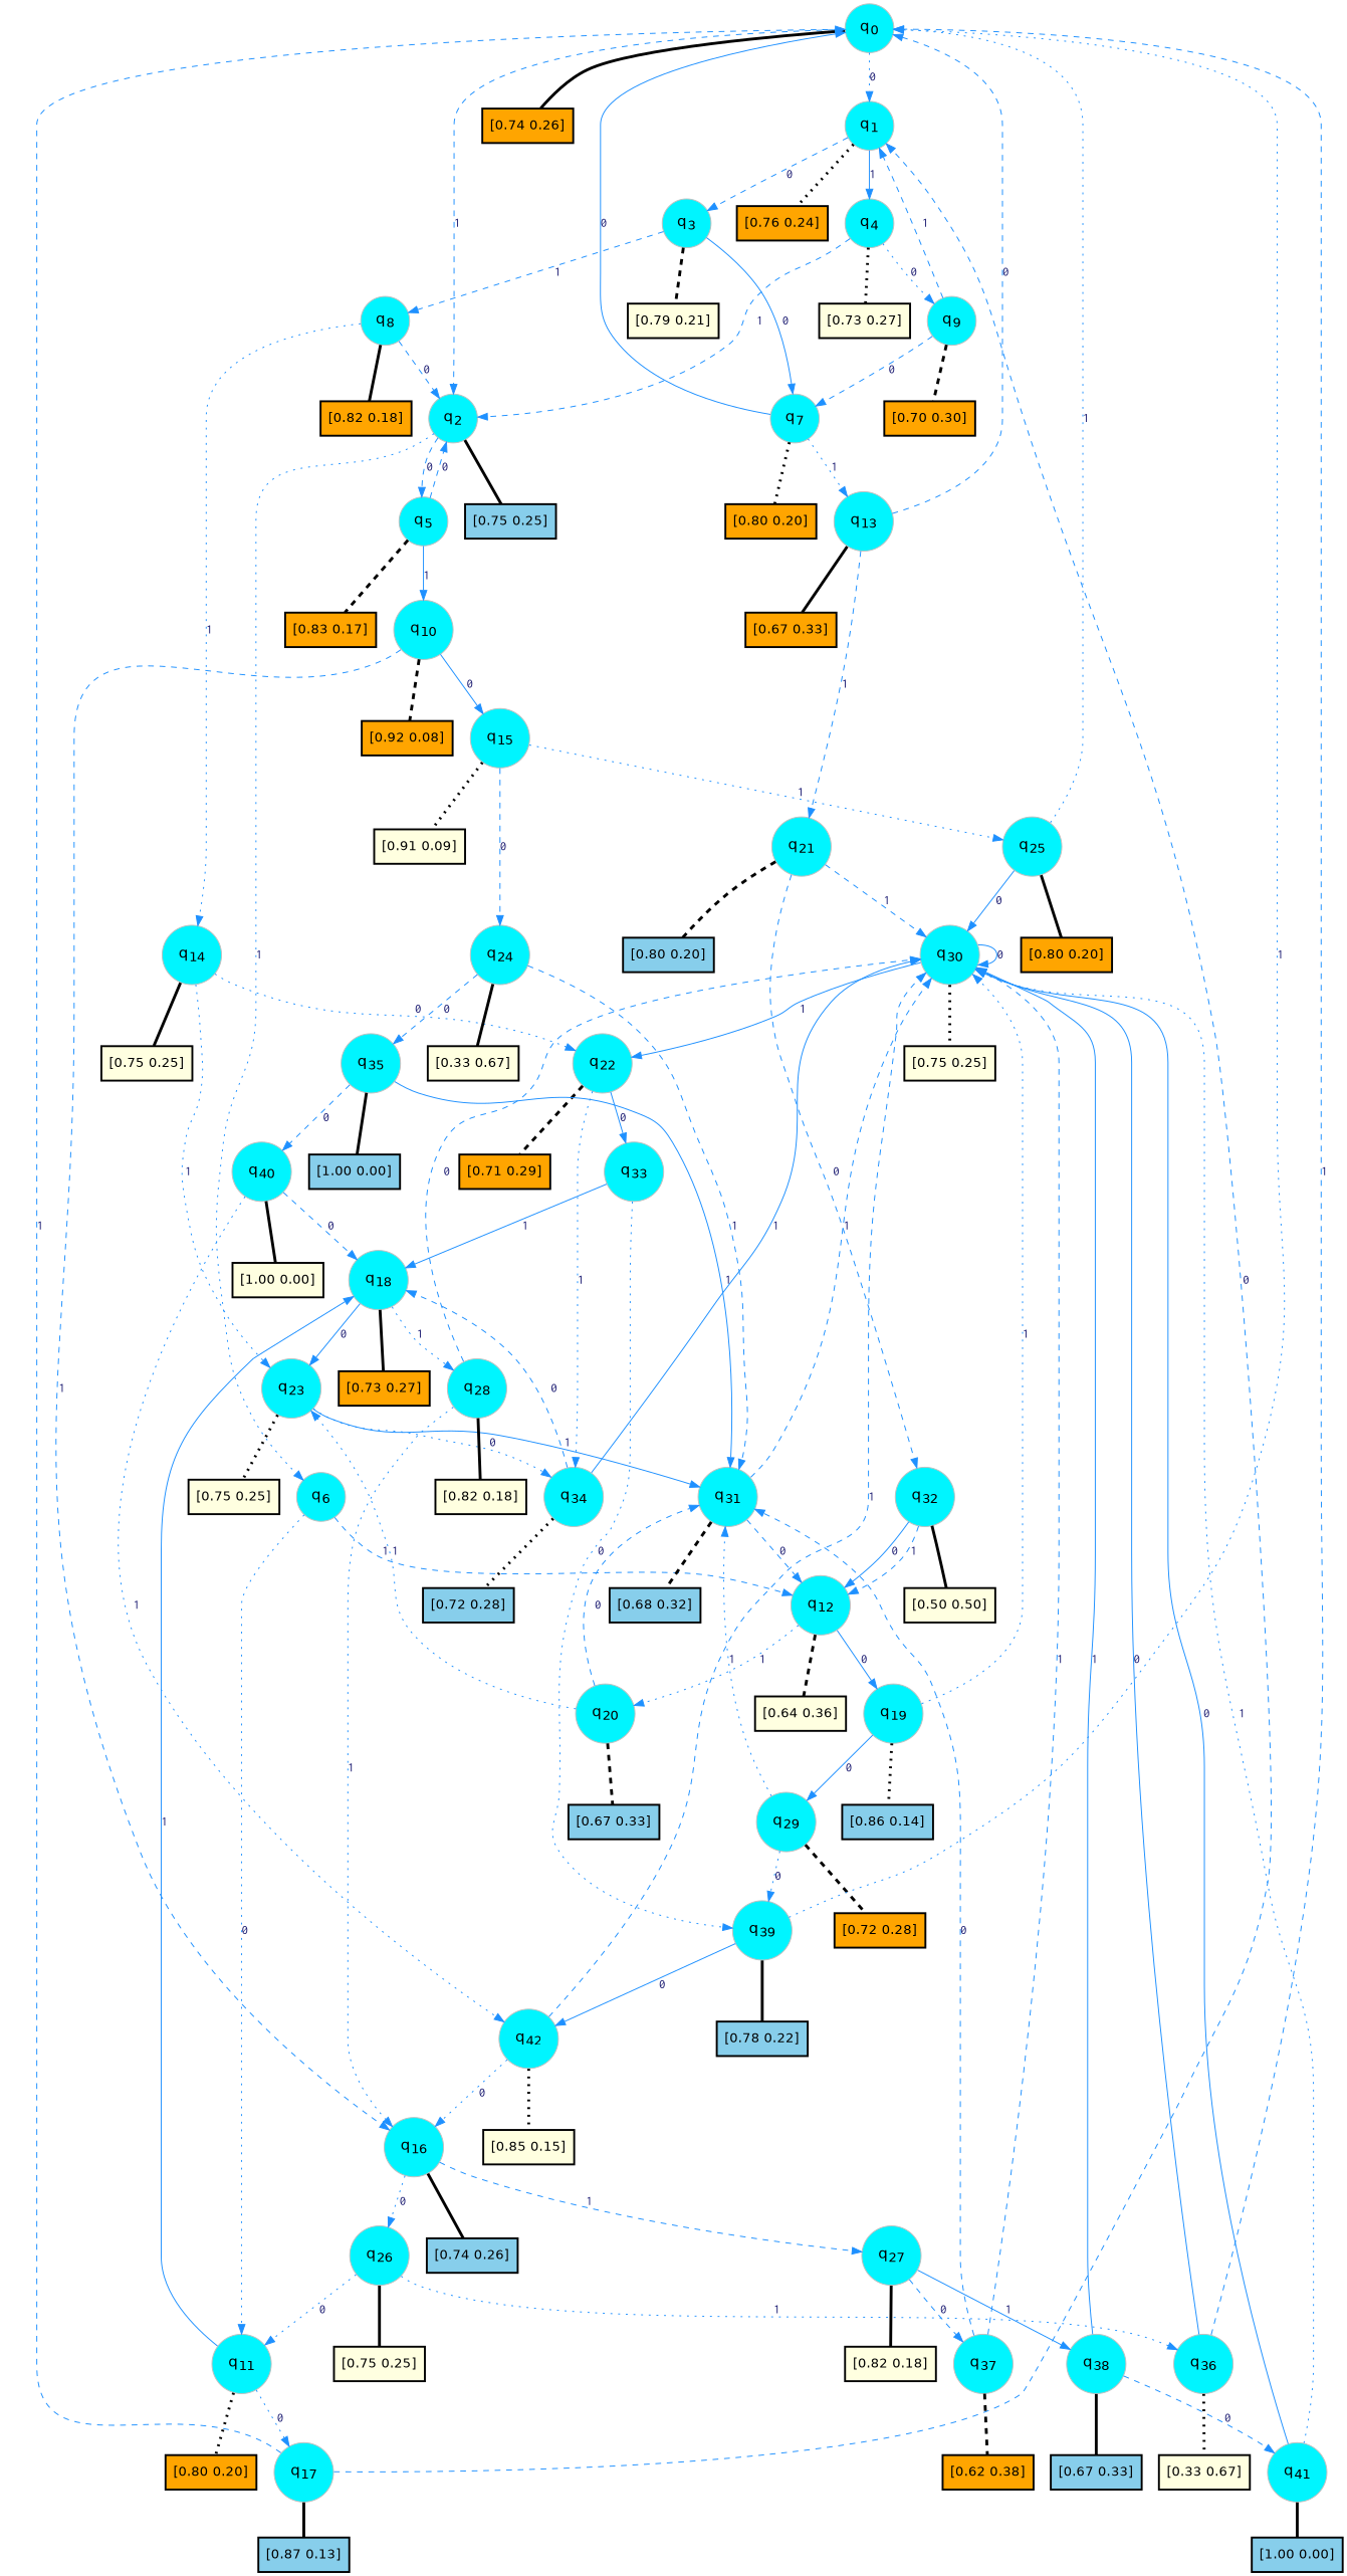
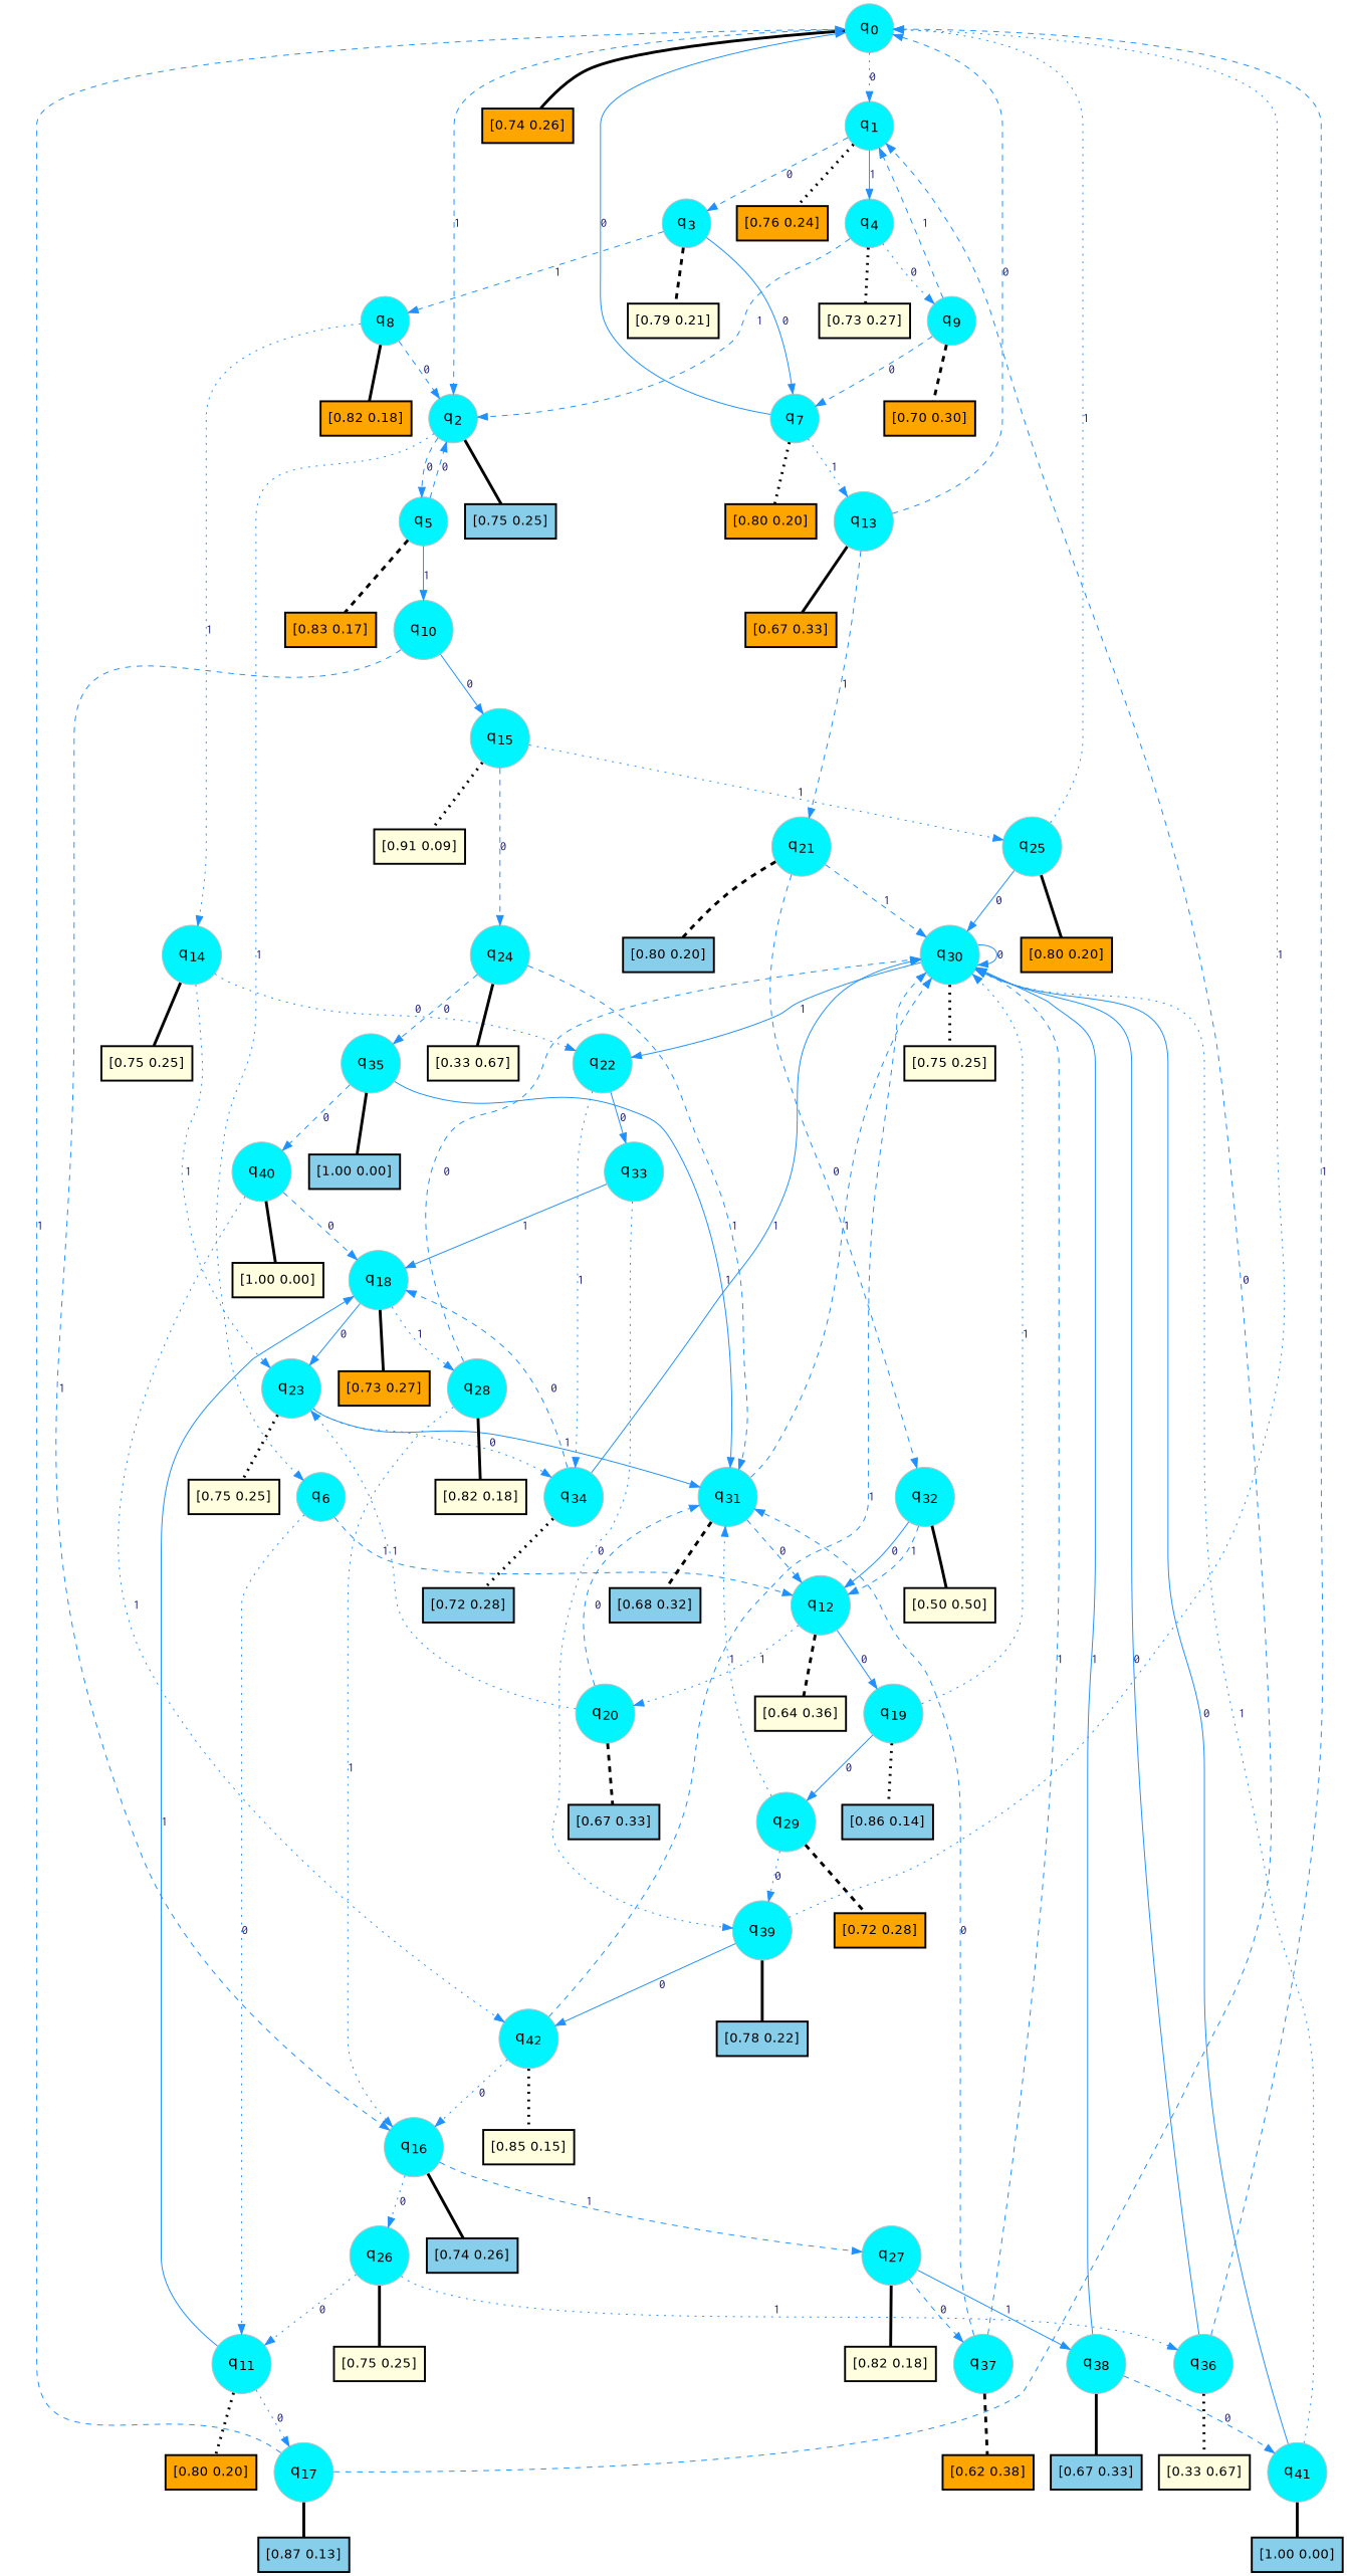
  digraph {
    rankdir=TD
    node [color=gray fillcolor=turquoise1 fontcolor=black fontname=Helvetica fontsize=16 fontweight=bold shape=circle style=filled]
    edge [arrowsize=1 color=dodgerblue1 fontcolor=midnightblue fontname=courier fontweight=bold penwidth=1 style=dashed weight=20]
    n1 [label=<q<SUB>0</SUB>>]
    n2 [label=<q<SUB>1</SUB>>]
    n3 [label=<q<SUB>2</SUB>>]
    n4 [color=black fillcolor=orange fontsize=14 label="[0.74 0.26]" penwidth=2 shape=box]
    n5 [label=<q<SUB>3</SUB>>]
    n6 [label=<q<SUB>4</SUB>>]
    n7 [color=black fillcolor=orange fontsize=14 label="[0.76 0.24]" penwidth=2 shape=box]
    n8 [label=<q<SUB>5</SUB>>]
    n9 [label=<q<SUB>6</SUB>>]
    n10 [color=black fillcolor=skyblue fontsize=14 label="[0.75 0.25]" penwidth=2 shape=box]
    n11 [label=<q<SUB>7</SUB>>]
    n12 [label=<q<SUB>8</SUB>>]
    n13 [color=black fillcolor=lightyellow fontsize=14 label="[0.79 0.21]" penwidth=2 shape=box]
    n14 [label=<q<SUB>9</SUB>>]
    n15 [color=black fillcolor=lightyellow fontsize=14 label="[0.73 0.27]" penwidth=2 shape=box]
    n16 [label=<q<SUB>10</SUB>>]
    n17 [color=black fillcolor=orange fontsize=14 label="[0.83 0.17]" penwidth=2 shape=box]
    n18 [label=<q<SUB>11</SUB>>]
    n19 [label=<q<SUB>12</SUB>>]
    n20 [label=<q<SUB>13</SUB>>]
    n21 [color=black fillcolor=orange fontsize=14 label="[0.80 0.20]" penwidth=2 shape=box]
    n22 [label=<q<SUB>14</SUB>>]
    n23 [color=black fillcolor=orange fontsize=14 label="[0.82 0.18]" penwidth=2 shape=box]
    n24 [color=black fillcolor=orange fontsize=14 label="[0.70 0.30]" penwidth=2 shape=box]
    n25 [label=<q<SUB>15</SUB>>]
    n26 [label=<q<SUB>16</SUB>>]
-   n27 [color=black fillcolor=orange fontsize=14 label="[0.92 0.08]" penwidth=2 shape=box]
    n28 [label=<q<SUB>17</SUB>>]
    n29 [label=<q<SUB>18</SUB>>]
    n30 [color=black fillcolor=orange fontsize=14 label="[0.80 0.20]" penwidth=2 shape=box]
    n31 [label=<q<SUB>19</SUB>>]
    n32 [label=<q<SUB>20</SUB>>]
    n33 [color=black fillcolor=lightyellow fontsize=14 label="[0.64 0.36]" penwidth=2 shape=box]
    n34 [label=<q<SUB>21</SUB>>]
    n35 [color=black fillcolor=orange fontsize=14 label="[0.67 0.33]" penwidth=2 shape=box]
    n36 [label=<q<SUB>22</SUB>>]
    n37 [label=<q<SUB>23</SUB>>]
    n38 [color=black fillcolor=lightyellow fontsize=14 label="[0.75 0.25]" penwidth=2 shape=box]
    n39 [label=<q<SUB>24</SUB>>]
    n40 [label=<q<SUB>25</SUB>>]
    n41 [color=black fillcolor=lightyellow fontsize=14 label="[0.91 0.09]" penwidth=2 shape=box]
    n42 [label=<q<SUB>26</SUB>>]
    n43 [label=<q<SUB>27</SUB>>]
    n44 [color=black fillcolor=skyblue fontsize=14 label="[0.74 0.26]" penwidth=2 shape=box]
    n45 [color=black fillcolor=skyblue fontsize=14 label="[0.87 0.13]" penwidth=2 shape=box]
    n46 [label=<q<SUB>28</SUB>>]
    n47 [color=black fillcolor=orange fontsize=14 label="[0.73 0.27]" penwidth=2 shape=box]
    n48 [label=<q<SUB>29</SUB>>]
    n49 [label=<q<SUB>30</SUB>>]
    n50 [color=black fillcolor=skyblue fontsize=14 label="[0.86 0.14]" penwidth=2 shape=box]
    n51 [label=<q<SUB>31</SUB>>]
    n52 [color=black fillcolor=skyblue fontsize=14 label="[0.67 0.33]" penwidth=2 shape=box]
    n53 [label=<q<SUB>32</SUB>>]
    n54 [color=black fillcolor=skyblue fontsize=14 label="[0.80 0.20]" penwidth=2 shape=box]
    n55 [label=<q<SUB>33</SUB>>]
    n56 [label=<q<SUB>34</SUB>>]
-   n57 [color=black fillcolor=orange fontsize=14 label="[0.71 0.29]" penwidth=2 shape=box]
    n58 [color=black fillcolor=lightyellow fontsize=14 label="[0.75 0.25]" penwidth=2 shape=box]
    n59 [label=<q<SUB>35</SUB>>]
    n60 [color=black fillcolor=lightyellow fontsize=14 label="[0.33 0.67]" penwidth=2 shape=box]
    n61 [color=black fillcolor=orange fontsize=14 label="[0.80 0.20]" penwidth=2 shape=box]
    n62 [label=<q<SUB>36</SUB>>]
    n63 [color=black fillcolor=lightyellow fontsize=14 label="[0.75 0.25]" penwidth=2 shape=box]
    n64 [label=<q<SUB>37</SUB>>]
    n65 [label=<q<SUB>38</SUB>>]
    n66 [color=black fillcolor=lightyellow fontsize=14 label="[0.82 0.18]" penwidth=2 shape=box]
    n67 [color=black fillcolor=lightyellow fontsize=14 label="[0.82 0.18]" penwidth=2 shape=box]
    n68 [label=<q<SUB>39</SUB>>]
    n69 [color=black fillcolor=orange fontsize=14 label="[0.72 0.28]" penwidth=2 shape=box]
    n70 [color=black fillcolor=lightyellow fontsize=14 label="[0.75 0.25]" penwidth=2 shape=box]
    n71 [color=black fillcolor=skyblue fontsize=14 label="[0.68 0.32]" penwidth=2 shape=box]
    n72 [color=black fillcolor=lightyellow fontsize=14 label="[0.50 0.50]" penwidth=2 shape=box]
    n73 [color=black fillcolor=skyblue fontsize=14 label="[0.72 0.28]" penwidth=2 shape=box]
    n74 [label=<q<SUB>40</SUB>>]
    n75 [color=black fillcolor=skyblue fontsize=14 label="[1.00 0.00]" penwidth=2 shape=box]
    n76 [color=black fillcolor=lightyellow fontsize=14 label="[0.33 0.67]" penwidth=2 shape=box]
    n77 [color=black fillcolor=orange fontsize=14 label="[0.62 0.38]" penwidth=2 shape=box]
    n78 [label=<q<SUB>41</SUB>>]
    n79 [color=black fillcolor=skyblue fontsize=14 label="[0.67 0.33]" penwidth=2 shape=box]
    n80 [label=<q<SUB>42</SUB>>]
    n81 [color=black fillcolor=skyblue fontsize=14 label="[0.78 0.22]" penwidth=2 shape=box]
    n82 [color=black fillcolor=lightyellow fontsize=14 label="[1.00 0.00]" penwidth=2 shape=box]
    n83 [color=black fillcolor=skyblue fontsize=14 label="[1.00 0.00]" penwidth=2 shape=box]
    n84 [color=black fillcolor=lightyellow fontsize=14 label="[0.85 0.15]" penwidth=2 shape=box]
    n1 -> n2 [label=0 style=dotted]
    n1 -> n3 [label=1]
    n1 -> n4 [arrowhead=none color=black penwidth=3 style=solid]
    n2 -> n5 [label=0]
    n2 -> n6 [label=1 style=solid]
    n2 -> n7 [arrowhead=none color=black penwidth=3 style=dotted]
    n3 -> n8 [label=0]
    n3 -> n9 [label=1 style=dotted]
    n3 -> n10 [arrowhead=none color=black penwidth=3 style=solid]
    n5 -> n11 [label=0 style=solid]
    n5 -> n12 [label=1]
    n5 -> n13 [arrowhead=none color=black penwidth=3]
    n6 -> n3 [label=1]
    n6 -> n14 [label=0 style=dotted]
    n6 -> n15 [arrowhead=none color=black penwidth=3 style=dotted]
    n8 -> n3 [label=0]
    n8 -> n16 [label=1 style=solid]
    n8 -> n17 [arrowhead=none color=black penwidth=3]
    n9 -> n18 [label=0 style=dotted]
    n9 -> n19 [label=1]
    n11 -> n1 [label=0 style=solid]
    n11 -> n20 [label=1 style=dotted]
    n11 -> n21 [arrowhead=none color=black penwidth=3 style=dotted]
    n12 -> n3 [label=0]
    n12 -> n22 [label=1 style=dotted]
    n12 -> n23 [arrowhead=none color=black penwidth=3 style=solid]
    n14 -> n2 [label=1]
    n14 -> n11 [label=0]
    n14 -> n24 [arrowhead=none color=black penwidth=3]
    n16 -> n25 [label=0 style=solid]
    n16 -> n26 [label=1]
-   n16 -> n27 [arrowhead=none color=black penwidth=3]
    n18 -> n28 [label=0 style=dotted]
    n18 -> n29 [label=1 style=solid]
    n18 -> n30 [arrowhead=none color=black penwidth=3 style=dotted]
    n19 -> n31 [label=0 style=solid]
    n19 -> n32 [label=1 style=dotted]
    n19 -> n33 [arrowhead=none color=black penwidth=3]
    n20 -> n1 [label=0]
    n20 -> n34 [label=1]
    n20 -> n35 [arrowhead=none color=black penwidth=3 style=solid]
    n22 -> n36 [label=0 style=dotted]
    n22 -> n37 [label=1 style=dotted]
    n22 -> n38 [arrowhead=none color=black penwidth=3 style=solid]
    n25 -> n39 [label=0]
    n25 -> n40 [label=1 style=dotted]
    n25 -> n41 [arrowhead=none color=black penwidth=3 style=dotted]
    n26 -> n42 [label=0 style=dotted]
    n26 -> n43 [label=1]
    n26 -> n44 [arrowhead=none color=black penwidth=3 style=solid]
    n28 -> n1 [label=1]
    n28 -> n2 [label=0]
    n28 -> n45 [arrowhead=none color=black penwidth=3 style=solid]
    n29 -> n37 [label=0 style=solid]
    n29 -> n46 [label=1 style=dotted]
    n29 -> n47 [arrowhead=none color=black penwidth=3 style=solid]
    n31 -> n48 [label=0 style=solid]
    n31 -> n49 [label=1 style=dotted]
    n31 -> n50 [arrowhead=none color=black penwidth=3 style=dotted]
    n32 -> n37 [label=1 style=dotted]
    n32 -> n51 [label=0]
    n32 -> n52 [arrowhead=none color=black penwidth=3]
    n34 -> n49 [label=1]
    n34 -> n53 [label=0]
    n34 -> n54 [arrowhead=none color=black penwidth=3]
    n36 -> n55 [label=0 style=solid]
    n36 -> n56 [label=1 style=dotted]
-   n36 -> n57 [arrowhead=none color=black penwidth=3]
    n37 -> n51 [label=1 style=solid]
    n37 -> n56 [label=0 style=dotted]
    n37 -> n58 [arrowhead=none color=black penwidth=3 style=dotted]
    n39 -> n51 [label=1]
    n39 -> n59 [label=0]
    n39 -> n60 [arrowhead=none color=black penwidth=3 style=solid]
    n40 -> n1 [label=1 style=dotted]
    n40 -> n49 [label=0 style=solid]
    n40 -> n61 [arrowhead=none color=black penwidth=3 style=solid]
    n42 -> n18 [label=0 style=dotted]
    n42 -> n62 [label=1 style=dotted]
    n42 -> n63 [arrowhead=none color=black penwidth=3 style=solid]
    n43 -> n64 [label=0]
    n43 -> n65 [label=1 style=solid]
    n43 -> n66 [arrowhead=none color=black penwidth=3 style=solid]
    n46 -> n26 [label=1 style=dotted]
    n46 -> n49 [label=0]
    n46 -> n67 [arrowhead=none color=black penwidth=3 style=solid]
    n48 -> n51 [label=1 style=dotted]
    n48 -> n68 [label=0 style=dotted]
    n48 -> n69 [arrowhead=none color=black penwidth=3]
    n49 -> n36 [label=1 style=solid]
    n49 -> n49 [label=0 style=solid]
    n49 -> n70 [arrowhead=none color=black penwidth=3 style=dotted]
    n51 -> n19 [label=0]
    n51 -> n49 [label=1]
    n51 -> n71 [arrowhead=none color=black penwidth=3]
    n53 -> n19 [label=0 style=solid]
    n53 -> n19 [label=1]
    n53 -> n72 [arrowhead=none color=black penwidth=3 style=solid]
    n55 -> n29 [label=1 style=solid]
    n55 -> n68 [label=0 style=dotted]
    n56 -> n29 [label=0]
    n56 -> n49 [label=1 style=solid]
    n56 -> n73 [arrowhead=none color=black penwidth=3 style=dotted]
    n59 -> n51 [label=1 style=solid]
    n59 -> n74 [label=0]
    n59 -> n75 [arrowhead=none color=black penwidth=3 style=solid]
    n62 -> n1 [label=1]
    n62 -> n49 [label=0 style=solid]
    n62 -> n76 [arrowhead=none color=black penwidth=3 style=dotted]
    n64 -> n49 [label=1]
    n64 -> n51 [label=0]
    n64 -> n77 [arrowhead=none color=black penwidth=3]
    n65 -> n49 [label=1 style=solid]
    n65 -> n78 [label=0]
    n65 -> n79 [arrowhead=none color=black penwidth=3 style=solid]
    n68 -> n1 [label=1 style=dotted]
    n68 -> n80 [label=0 style=solid]
    n68 -> n81 [arrowhead=none color=black penwidth=3 style=solid]
    n74 -> n29 [label=0]
    n74 -> n80 [label=1 style=dotted]
    n74 -> n82 [arrowhead=none color=black penwidth=3 style=solid]
    n78 -> n49 [label=0 style=solid]
    n78 -> n49 [label=1 style=dotted]
    n78 -> n83 [arrowhead=none color=black penwidth=3 style=solid]
    n80 -> n26 [label=0 style=dotted]
    n80 -> n49 [label=1]
    n80 -> n84 [arrowhead=none color=black penwidth=3 style=dotted]
  }
